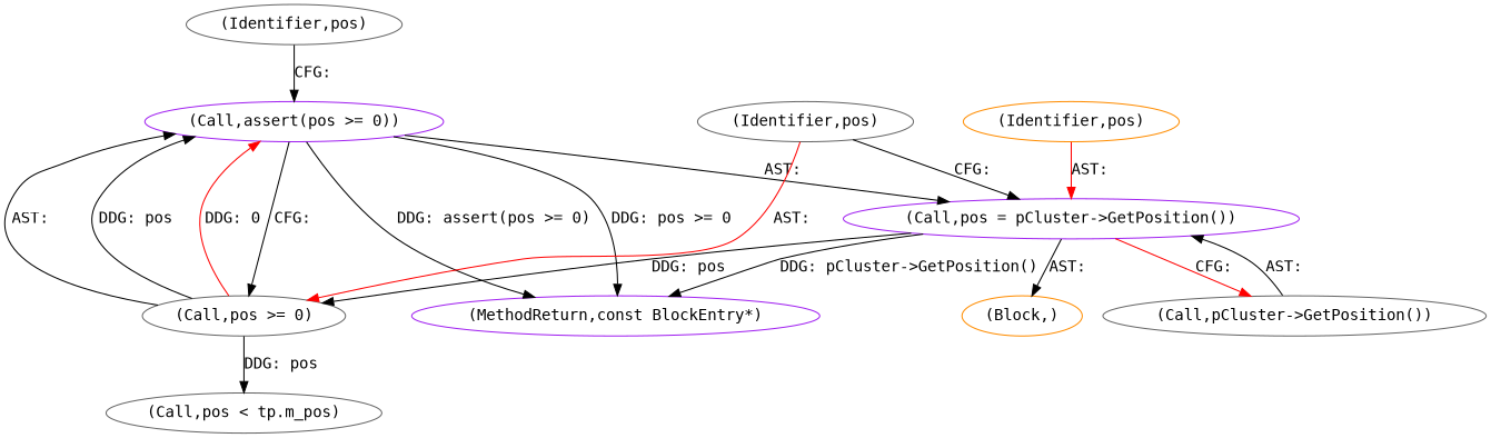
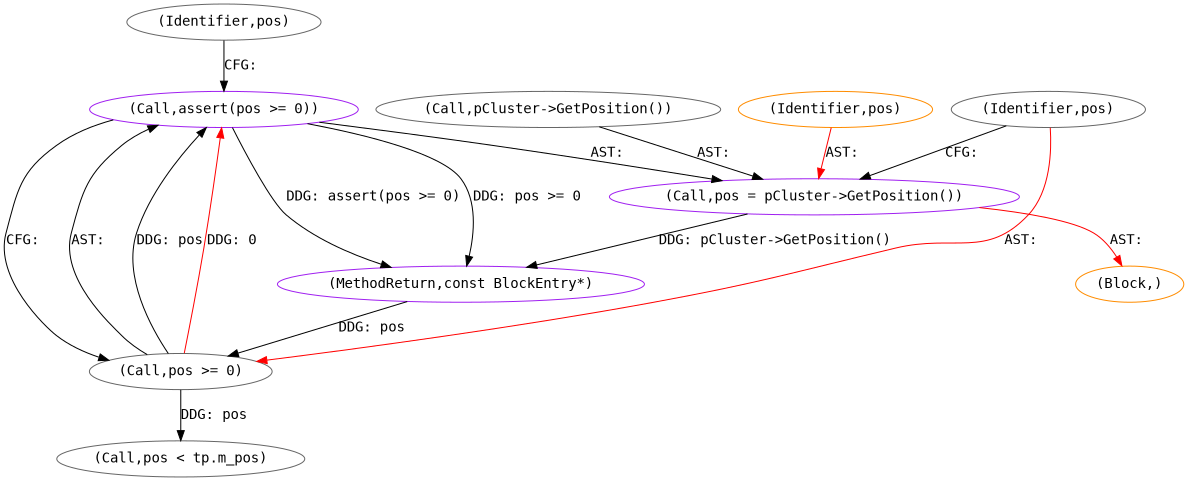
  digraph {
    fontname="DejaVu Sans Mono"
    node [color=gray40 fontname="DejaVu Sans Mono"]
    edge [color=black fontname="DejaVu Sans Mono"]
    n1 [color=purple label="(Call,assert(pos >= 0))"]
    n2 [label="(Call,pos >= 0)"]
    n3 [color=purple label="(MethodReturn,const BlockEntry*)"]
    n4 [color=purple label="(Call,pos = pCluster->GetPosition())"]
    n5 [label="(Call,pos < tp.m_pos)"]
    n6 [color=darkorange label="(Block,)"]
    n7 [label="(Call,pCluster->GetPosition())"]
    n8 [label="(Identifier,pos)"]
    n9 [color=darkorange label="(Identifier,pos)"]
    n10 [label="(Identifier,pos)"]
    n1 -> n2 [label="CFG: "]
    n1 -> n3 [label="DDG: assert(pos >= 0)"]
    n1 -> n3 [label="DDG: pos >= 0"]
    n1 -> n4 [label="AST: "]
    n2 -> n1 [label="AST: "]
    n2 -> n1 [label="DDG: pos"]
    n2 -> n1 [color=red label="DDG: 0"]
    n2 -> n5 [label="DDG: pos"]
-   n4 -> n2 [label="DDG: pos"]
+   n3 -> n2 [label="DDG: pos"]
    n4 -> n3 [label="DDG: pCluster->GetPosition()"]
-   n4 -> n6 [label="AST: "]
-   n4 -> n7 [color=red label="CFG: "]
+   n4 -> n6 [color=red label="AST: "]
    n7 -> n4 [label="AST: "]
    n8 -> n1 [label="CFG: "]
    n9 -> n4 [color=red label="AST: "]
    n10 -> n2 [color=red label="AST: "]
    n10 -> n4 [label="CFG: "]
  }
